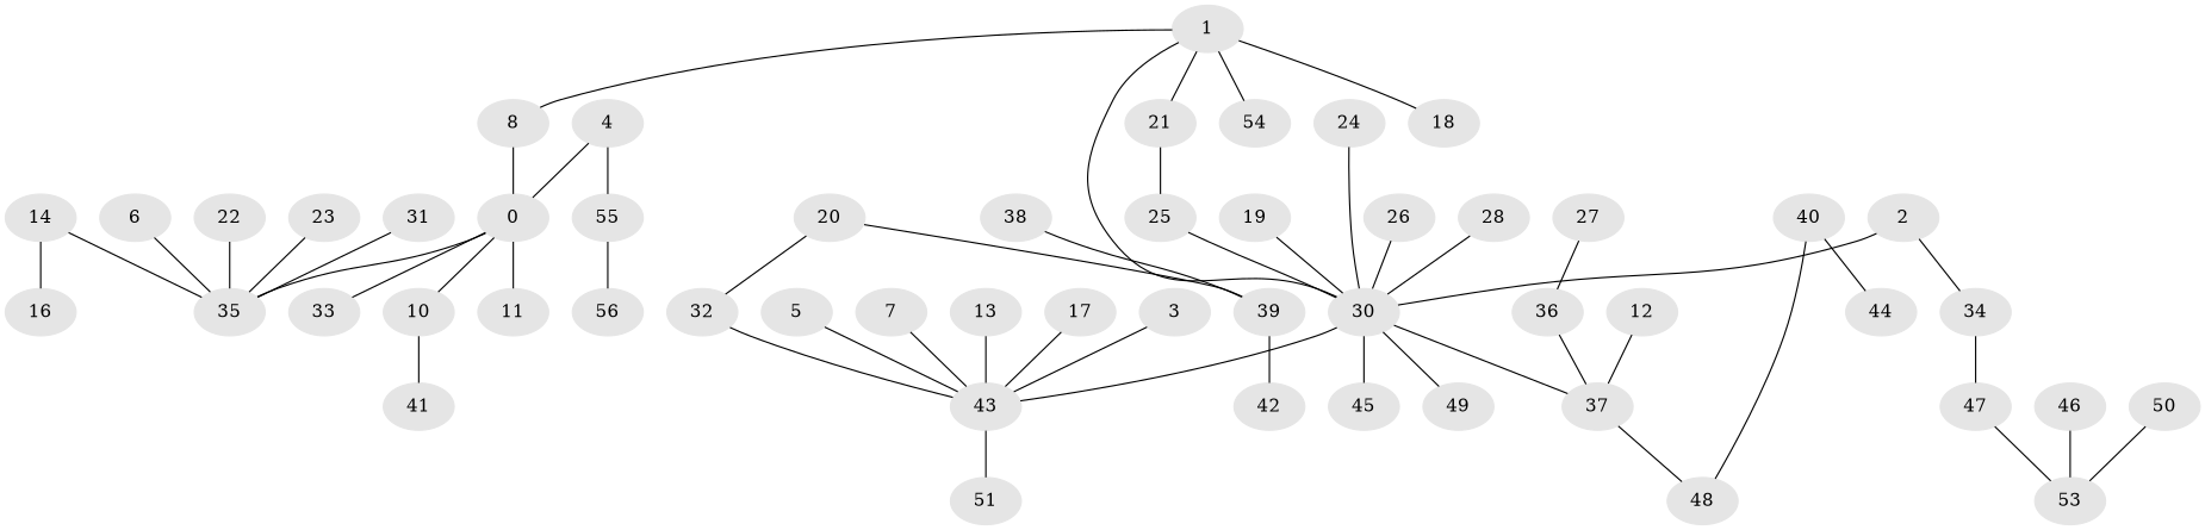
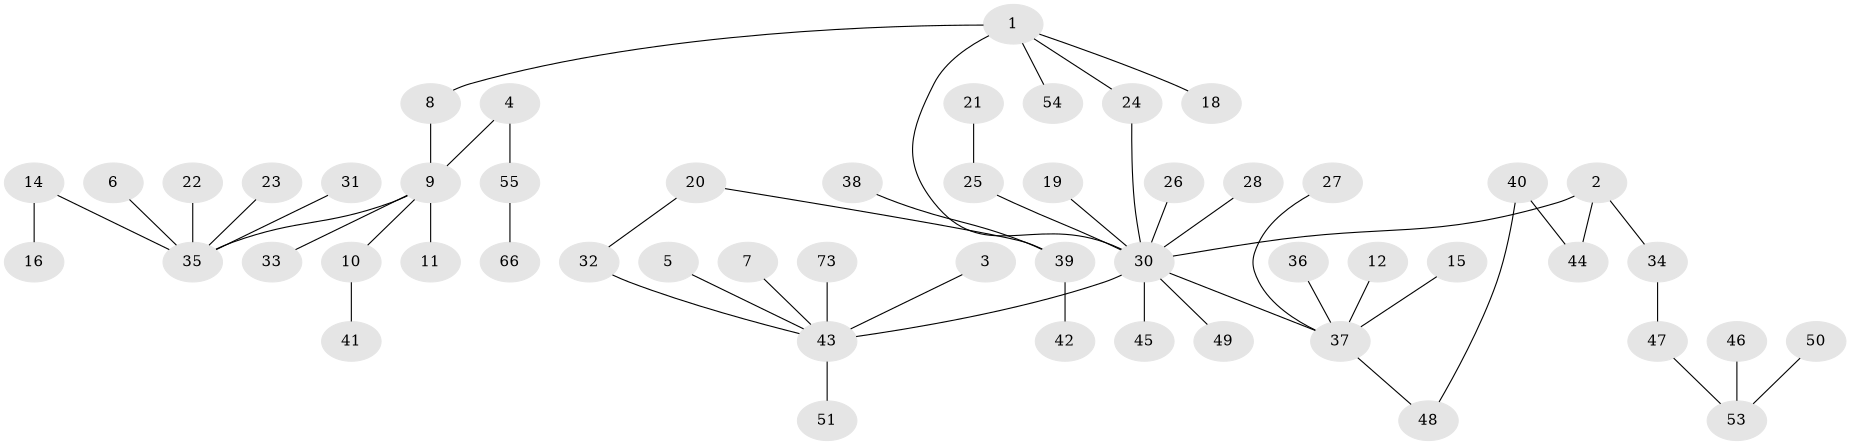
  graph {
    node [color=gray90 style=filled]
    edge [weight=1.0]
    1
    8
    18
    21
    30
    54
-   9 [label=0]
+   9
    25
    43
    37
    45
    49
    2
    34
    44
    47
    3
    51
    4
    55
    35
    10
    11
    33
-   56
+   56 [label=66]
    5
    6
    7
    41
    12
    48
-   13
+   13 [label=73]
    14
    16
-   17
+   15
    19
    20
    32
    39
    42
    22
    23
    24
    26
    27
    28
    31
    53
    36
    38
    40
    46
    50
    1 -- 8
    1 -- 18
-   1 -- 21
+   1 -- 24
    1 -- 30
    1 -- 54
    8 -- 9
    21 -- 25
    30 -- 43
    30 -- 37
    30 -- 45
    30 -- 49
    9 -- 35
    9 -- 10
    9 -- 11
    9 -- 33
    25 -- 30
    43 -- 51
    37 -- 48
    2 -- 30
    2 -- 34
+   2 -- 44
    34 -- 47
    47 -- 53
    3 -- 43
    4 -- 9
    4 -- 55
    55 -- 56
    10 -- 41
    5 -- 43
    6 -- 35
    7 -- 43
    12 -- 37
    13 -- 43
    14 -- 35
    14 -- 16
-   17 -- 43
+   15 -- 37
    19 -- 30
    20 -- 32
    20 -- 39
    32 -- 43
    39 -- 42
    22 -- 35
    23 -- 35
    24 -- 30
    26 -- 30
-   27 -- 36
+   27 -- 37
    28 -- 30
    31 -- 35
    36 -- 37
    38 -- 39
    40 -- 44
    40 -- 48
    46 -- 53
    50 -- 53
  }
